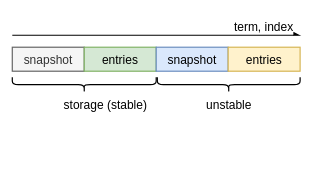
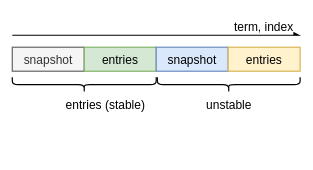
  <mxCell id="0" />
  <mxCell id="1" parent="0" />
  <mxCell id="2" value="snapshot" style="rounded=0;whiteSpace=wrap;html=1;fillColor=#f5f5f5;strokeColor=#666666;fontColor=#333333;fontSize=20;strokeWidth=2;" parent="1" vertex="1"><mxGeometry x="20" y="78" width="120" height="40" as="geometry" /></mxCell>
  <mxCell id="3" value="entries" style="rounded=0;whiteSpace=wrap;html=1;fillColor=#d5e8d4;strokeColor=#82b366;fontSize=20;strokeWidth=2;" parent="1" vertex="1"><mxGeometry x="140" y="78" width="120" height="40" as="geometry" /></mxCell>
  <mxCell id="4" value="snapshot" style="rounded=0;whiteSpace=wrap;html=1;fillColor=#dae8fc;strokeColor=#6c8ebf;fontSize=20;strokeWidth=2;" parent="1" vertex="1"><mxGeometry x="260" y="78" width="120" height="40" as="geometry" /></mxCell>
  <mxCell id="5" value="entries" style="rounded=0;whiteSpace=wrap;html=1;fillColor=#fff2cc;strokeColor=#d6b656;fontSize=20;strokeWidth=2;" parent="1" vertex="1"><mxGeometry x="380" y="78" width="120" height="40" as="geometry" /></mxCell>
  <mxCell id="6" value="" style="shape=curlyBracket;whiteSpace=wrap;html=1;rounded=1;strokeWidth=2;fontSize=20;rotation=-90;" parent="1" vertex="1"><mxGeometry x="127.5" y="20.5" width="25" height="240" as="geometry" /></mxCell>
  <mxCell id="7" value="" style="shape=curlyBracket;whiteSpace=wrap;html=1;rounded=1;strokeWidth=2;fontSize=20;rotation=-90;" parent="1" vertex="1"><mxGeometry x="368.45" y="21.43" width="25" height="238.12" as="geometry" /></mxCell>
- <mxCell id="8" value="storage (stable)" style="text;html=1;align=center;verticalAlign=middle;resizable=0;points=[];autosize=1;fontSize=20;" parent="1" vertex="1"><mxGeometry x="100" y="158" width="150" height="30" as="geometry" /></mxCell>
+ <mxCell id="8" value="entries (stable)" style="text;html=1;align=center;verticalAlign=middle;resizable=0;points=[];autosize=1;fontSize=20;" parent="1" vertex="1"><mxGeometry x="100" y="158" width="150" height="30" as="geometry" /></mxCell>
  <mxCell id="9" value="unstable" style="text;html=1;align=center;verticalAlign=middle;resizable=0;points=[];autosize=1;fontSize=20;" parent="1" vertex="1"><mxGeometry x="335.95" y="158" width="90" height="30" as="geometry" /></mxCell>
  <mxCell id="10" value="" style="endArrow=async;html=1;strokeWidth=2;fontSize=20;endFill=1;" parent="1" edge="1"><mxGeometry width="50" height="50" relative="1" as="geometry"><mxPoint x="20" y="58" as="sourcePoint" /><mxPoint x="500" y="58" as="targetPoint" /></mxGeometry></mxCell>
  <mxCell id="11" value="term, index" style="text;html=1;align=right;verticalAlign=middle;resizable=0;points=[];autosize=1;fontSize=20;" parent="1" vertex="1"><mxGeometry x="380" y="28" width="110" height="30" as="geometry" /></mxCell>
